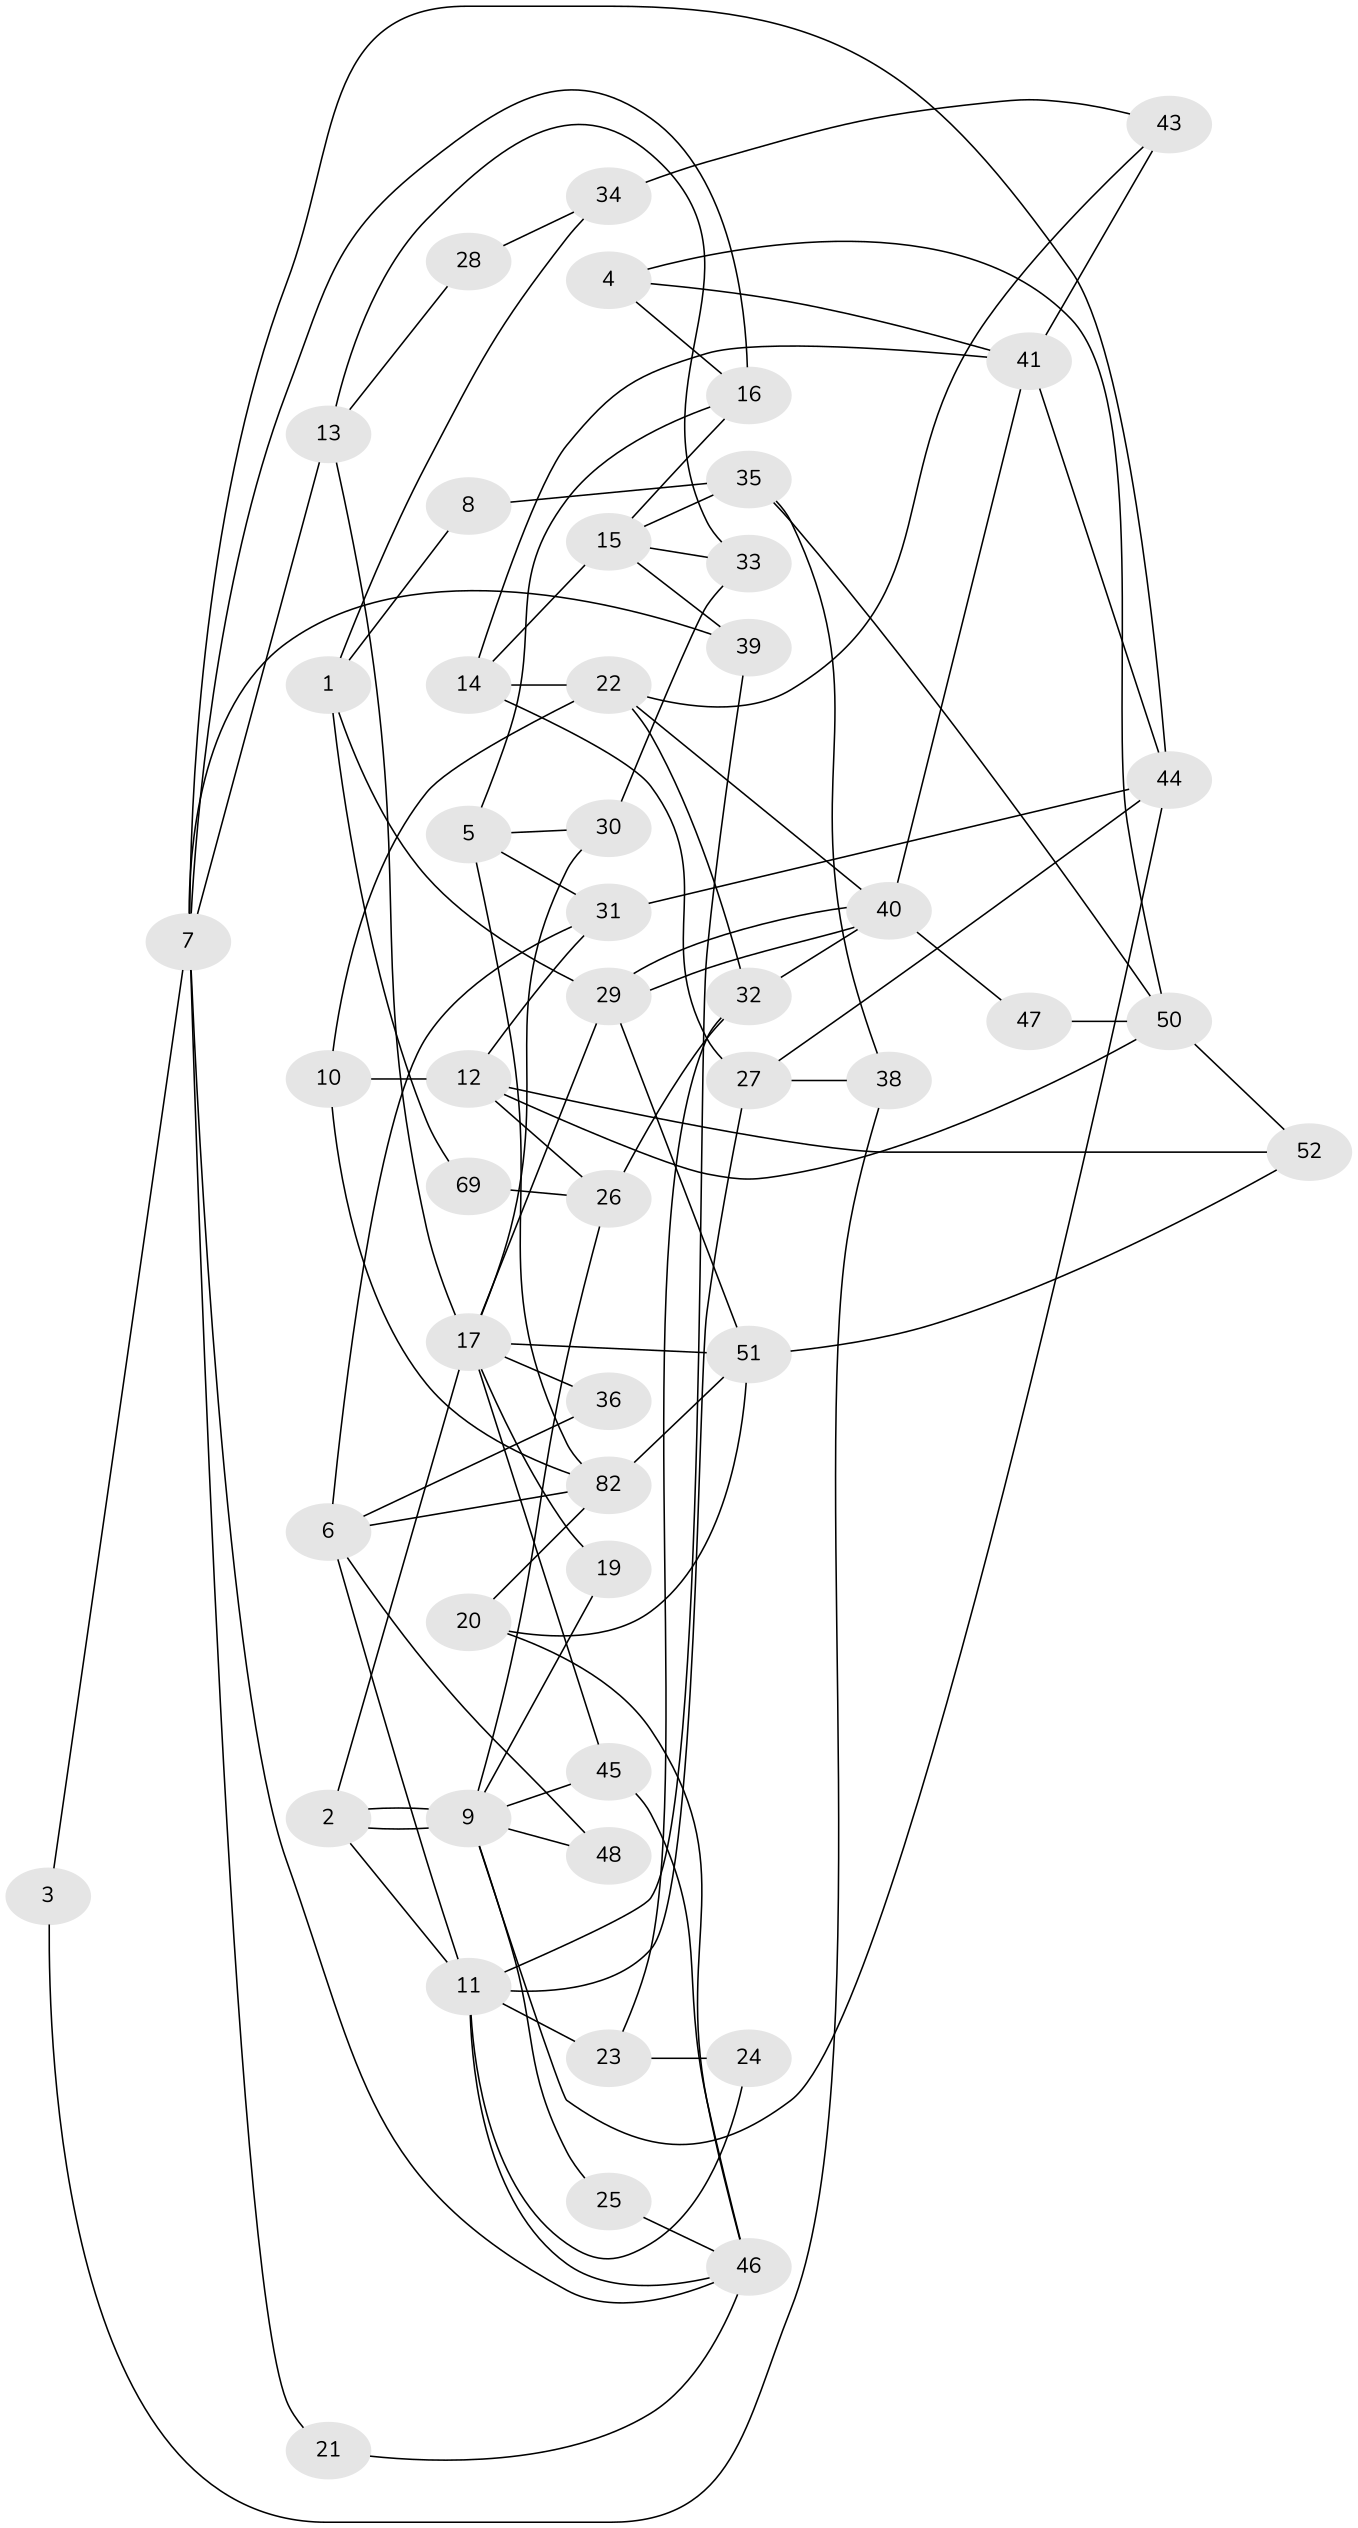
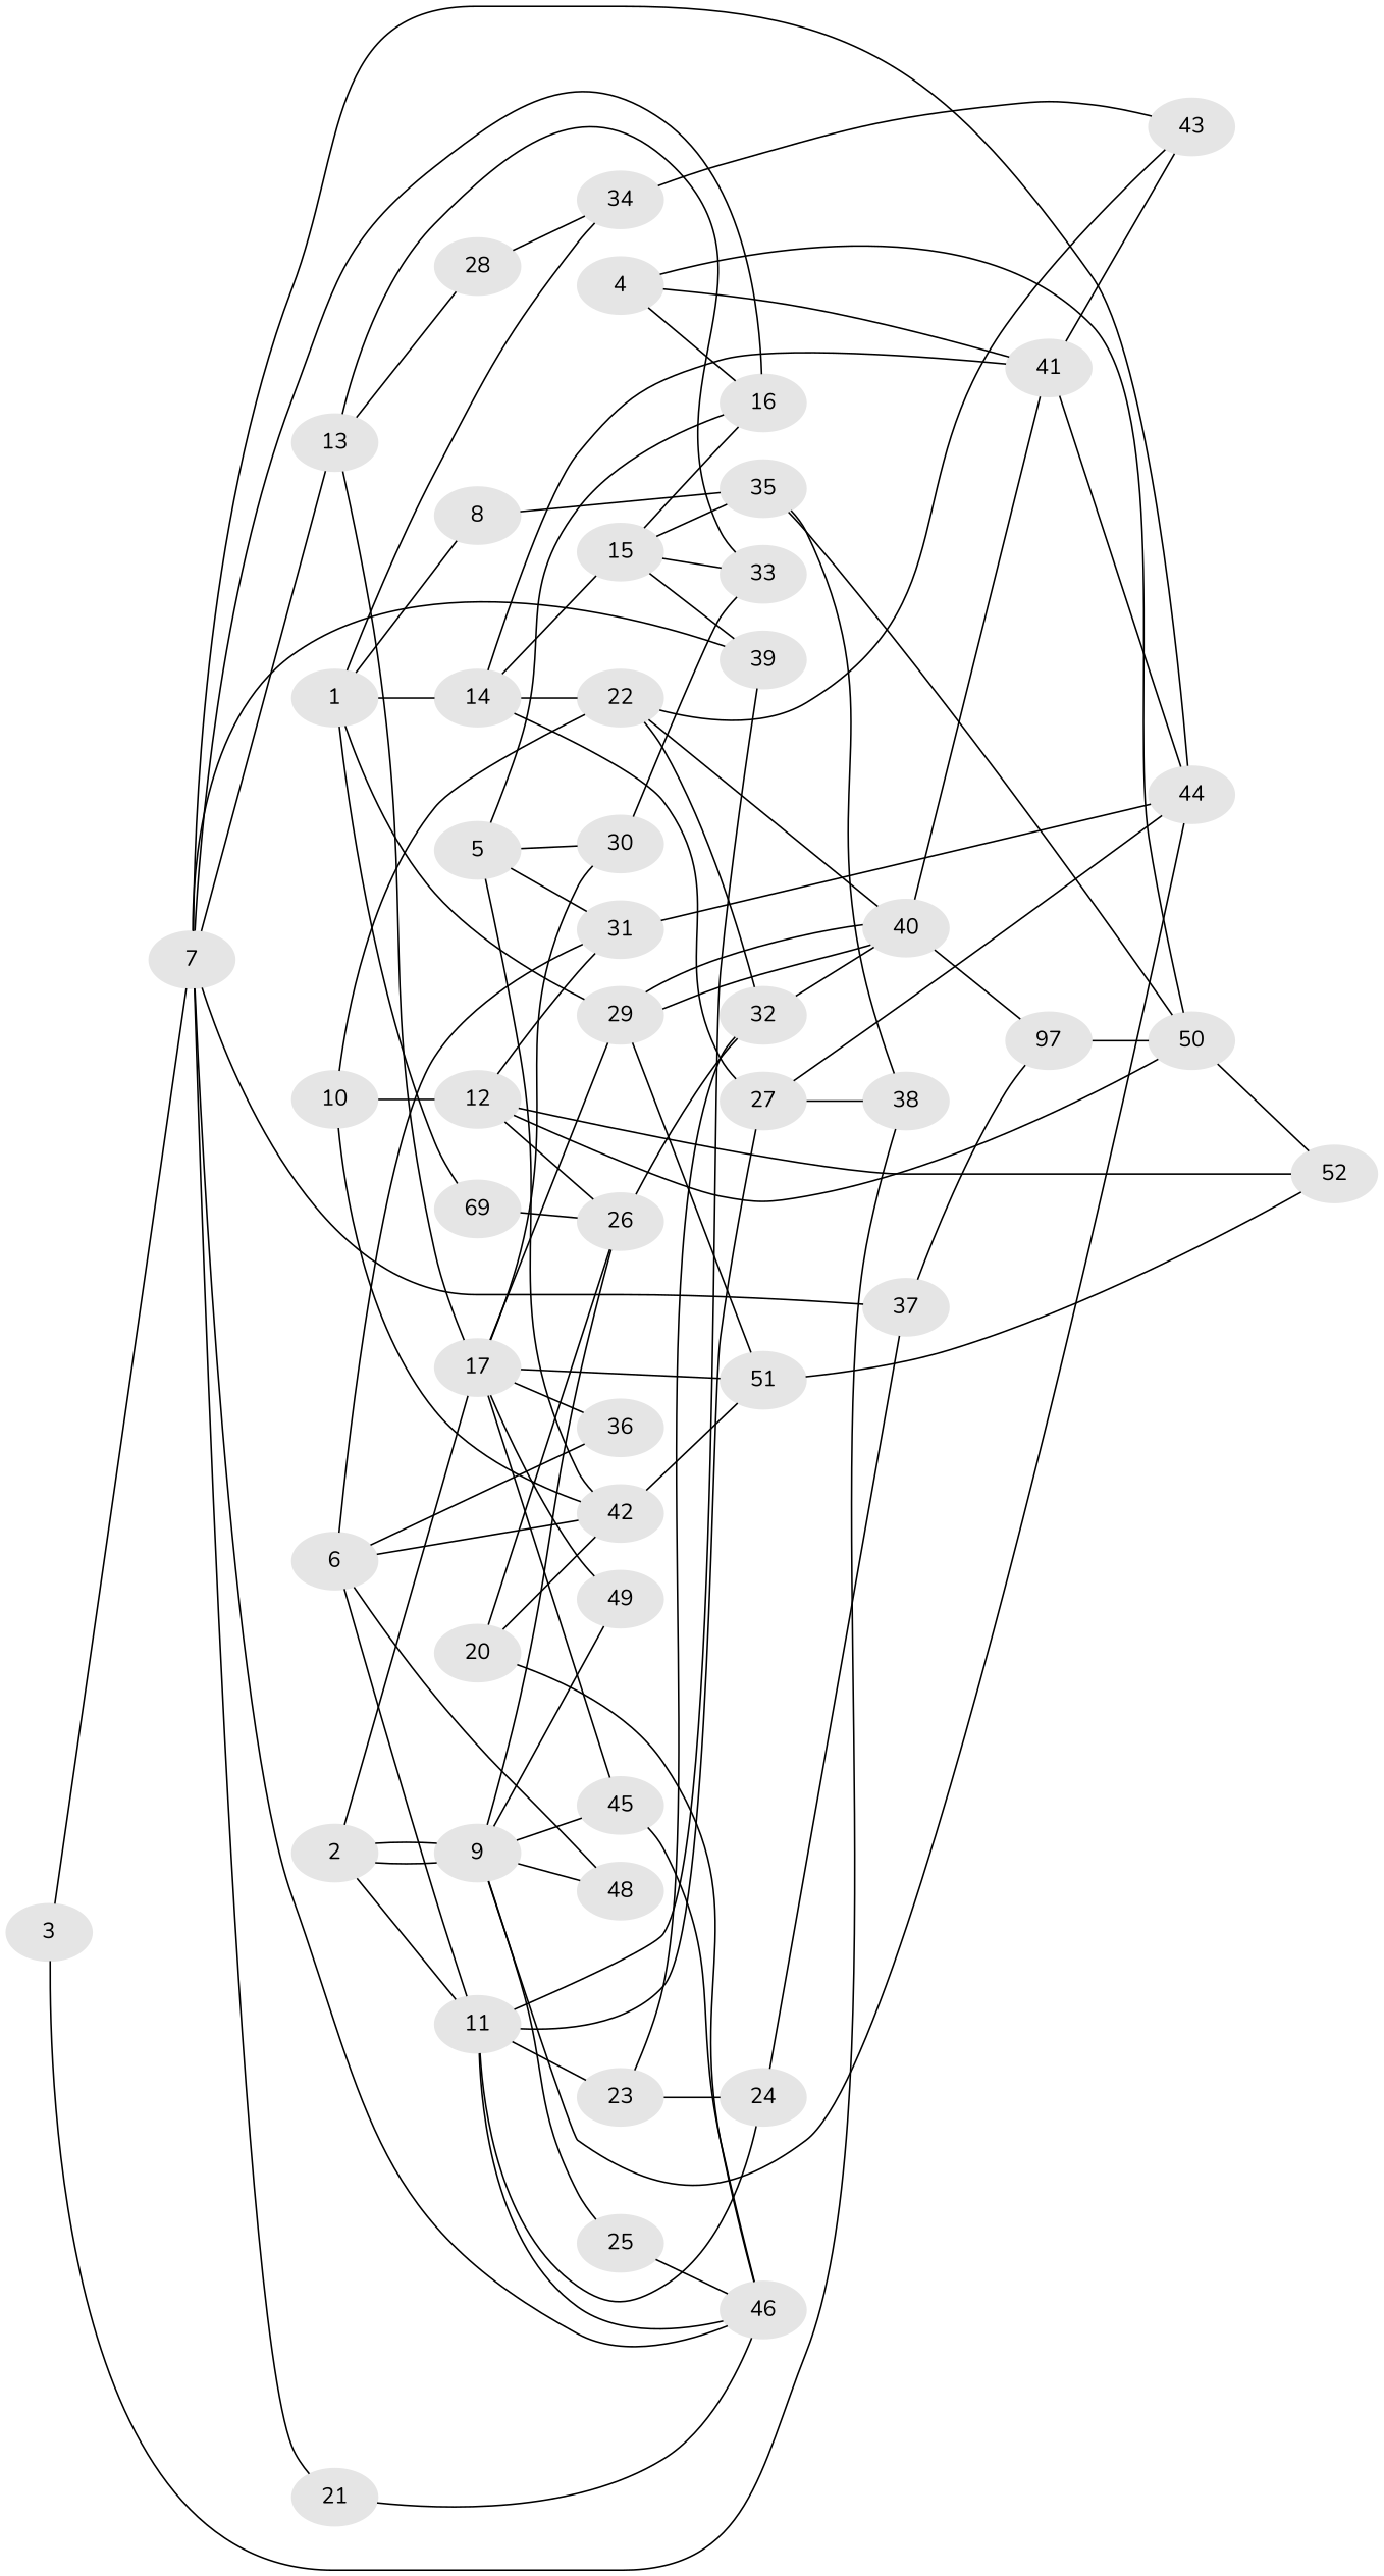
  graph {
    fontname=Nunito
    rankdir=LR
    node [color=gray90 fontname=Nunito style=filled]
    edge [fontname=Nunito]
    1
    8
    14
    n4 [label=69]
    29
    34
    35
    41
    22
    27
    15
    26
    51
    40
    43
    2
    9
    11
    17
    48
    44
    25
    45
-   49 [label=19]
+   49
    39
    46
    23
    24
    30
    36
    3
    7
    38
    16
    13
    21
+   37
    4
    50
    52
    5
    31
-   42 [label=82]
+   42
    33
    6
    28
-   47
+   47 [label=97]
    32
    10
    12
    20
    1 -- 8
+   1 -- 14
    1 -- n4
    1 -- 29
    1 -- 34
    8 -- 35
    14 -- 41
    14 -- 22
    14 -- 27
    14 -- 15
    n4 -- 26
    29 -- 51
    29 -- 40
    29 -- 40
    34 -- 43
    35 -- 38
    35 -- 50
    41 -- 43
    41 -- 44
    22 -- 40
    22 -- 43
    22 -- 32
    27 -- 44
    27 -- 38
    15 -- 35
    15 -- 39
    15 -- 16
    15 -- 33
    26 -- 32
    51 -- 52
    40 -- 41
    40 -- 47
    2 -- 9
    2 -- 9
    2 -- 11
    2 -- 17
    9 -- 26
    9 -- 48
    9 -- 44
    9 -- 25
    9 -- 45
    9 -- 49
    11 -- 27
    11 -- 39
    11 -- 46
    11 -- 23
    11 -- 24
    17 -- 29
    17 -- 51
    17 -- 45
    17 -- 49
    17 -- 30
    17 -- 36
    25 -- 46
    45 -- 46
    23 -- 24
    23 -- 32
+   24 -- 37
    30 -- 33
    3 -- 7
    3 -- 38
    7 -- 44
    7 -- 39
    7 -- 46
    7 -- 16
    7 -- 13
    7 -- 21
+   7 -- 37
    13 -- 17
    13 -- 33
    13 -- 28
    21 -- 46
+   37 -- 47
    4 -- 41
    4 -- 16
    4 -- 50
    50 -- 52
    5 -- 30
    5 -- 16
    5 -- 31
    5 -- 42
    31 -- 44
    42 -- 51
    6 -- 11
    6 -- 48
    6 -- 36
    6 -- 31
    6 -- 42
    28 -- 34
    47 -- 50
    32 -- 40
    10 -- 22
    10 -- 42
    10 -- 12
    12 -- 26
    12 -- 50
    12 -- 52
    12 -- 31
-   20 -- 51
+   20 -- 26
    20 -- 46
    20 -- 42
  }
